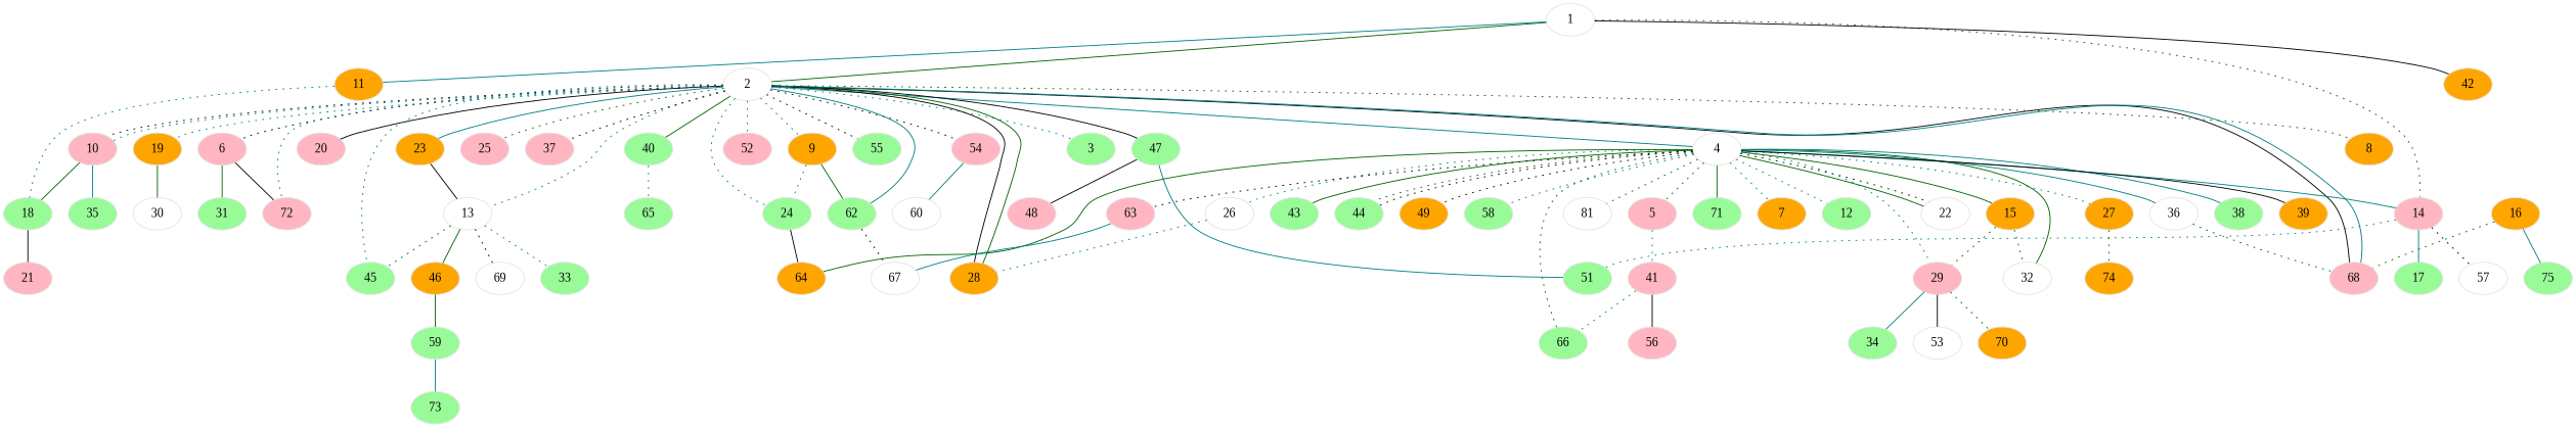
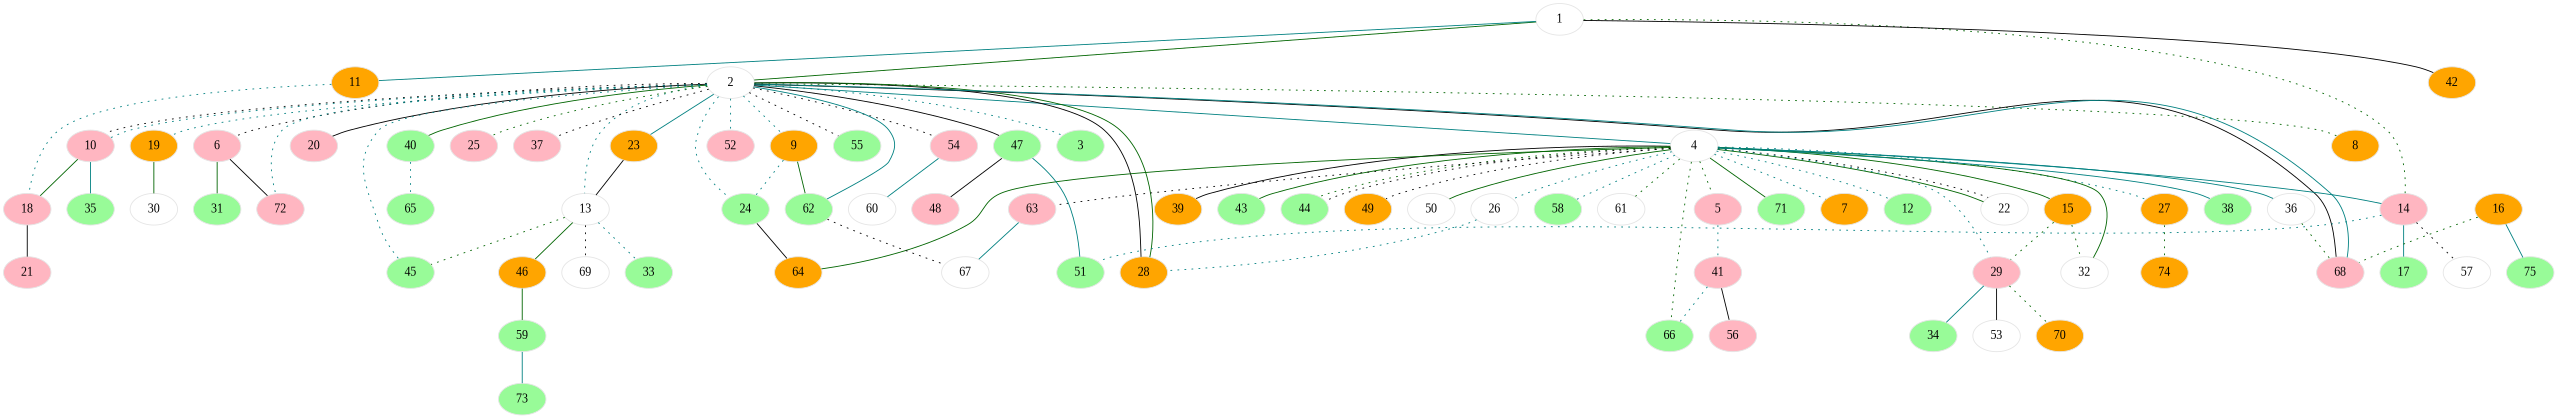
  graph {
    fontname="Liberation Serif"
    node [color=gray90 fillcolor=palegreen fontname="Liberation Serif" style=filled]
    edge [color=teal fontname="Liberation Serif" style=dotted]
    1 [fillcolor=white]
    2 [fillcolor=white]
    11 [fillcolor=orange]
    14 [fillcolor=lightpink]
    42 [fillcolor=orange]
    3
    4 [fillcolor=white]
    6 [fillcolor=lightpink]
    8 [fillcolor=orange]
    9 [fillcolor=orange]
    10 [fillcolor=lightpink]
    13 [fillcolor=white]
    19 [fillcolor=orange]
    20 [fillcolor=lightpink]
    23 [fillcolor=orange]
    24
    25 [fillcolor=lightpink]
    28 [fillcolor=orange]
    37 [fillcolor=lightpink]
    40
    45
    47
    52 [fillcolor=lightpink]
    54 [fillcolor=lightpink]
    55
    62
    68 [fillcolor=lightpink]
    72 [fillcolor=lightpink]
-   18
+   18 [fillcolor=lightpink]
    17
    51
    57 [fillcolor=white]
    5 [fillcolor=lightpink]
    7 [fillcolor=orange]
    12
    15 [fillcolor=orange]
    22 [fillcolor=white]
    26 [fillcolor=white]
    27 [fillcolor=orange]
    29 [fillcolor=lightpink]
    32 [fillcolor=white]
    36 [fillcolor=white]
    38
    39 [fillcolor=orange]
    43
    44
    49 [fillcolor=orange]
+   50 [fillcolor=white]
    58
-   61 [fillcolor=white label=81]
+   61 [fillcolor=white]
    63 [fillcolor=lightpink]
    64 [fillcolor=orange]
    66
    71
    31
    35
    33
    46 [fillcolor=orange]
    69 [fillcolor=white]
    30 [fillcolor=white]
    65
    48 [fillcolor=lightpink]
    60 [fillcolor=white]
    67 [fillcolor=white]
    41 [fillcolor=lightpink]
    16 [fillcolor=orange]
    75
    74 [fillcolor=orange]
    34
    53 [fillcolor=white]
    70 [fillcolor=orange]
    56 [fillcolor=lightpink]
    21 [fillcolor=lightpink]
    59
    73
    1 -- 2 [color=darkgreen style=solid]
    1 -- 11 [style=solid]
    1 -- 14 [color=darkgreen]
    1 -- 42 [color=black style=solid]
    2 -- 3
    2 -- 4 [style=solid]
    2 -- 6 [color=black]
    2 -- 8 [color=darkgreen]
    2 -- 9
    2 -- 10 [color=black]
    2 -- 10
    2 -- 13
    2 -- 19
    2 -- 20 [color=black style=solid]
    2 -- 23 [style=solid]
    2 -- 24
    2 -- 25 [color=darkgreen]
    2 -- 28 [color=black style=solid]
    2 -- 28 [color=darkgreen style=solid]
    2 -- 37 [color=black]
    2 -- 40 [color=darkgreen style=solid]
    2 -- 45
    2 -- 47 [color=black style=solid]
    2 -- 52
    2 -- 54 [color=black]
    2 -- 55 [color=black]
    2 -- 62 [style=solid]
    2 -- 68 [color=black style=solid]
    2 -- 68 [style=solid]
    2 -- 72
    11 -- 18
    14 -- 17 [style=solid]
    14 -- 51
    14 -- 57 [color=black]
    4 -- 14 [style=solid]
    4 -- 5 [color=darkgreen]
    4 -- 7
    4 -- 12
    4 -- 15 [color=darkgreen style=solid]
    4 -- 22 [color=darkgreen style=solid]
    4 -- 22 [color=black]
    4 -- 26
    4 -- 27
    4 -- 29
    4 -- 32 [color=darkgreen style=solid]
    4 -- 36 [style=solid]
    4 -- 38 [style=solid]
    4 -- 39 [color=black style=solid]
    4 -- 43 [color=darkgreen style=solid]
    4 -- 44 [color=darkgreen]
    4 -- 44 [color=black]
    4 -- 49 [color=black]
+   4 -- 50 [color=darkgreen style=solid]
    4 -- 58
    4 -- 61 [color=darkgreen]
    4 -- 63 [color=black]
    4 -- 64 [color=darkgreen style=solid]
    4 -- 66 [color=darkgreen]
    4 -- 71 [color=darkgreen style=solid]
    6 -- 72 [color=black style=solid]
    6 -- 31 [color=darkgreen style=solid]
    9 -- 24
    9 -- 62 [color=darkgreen style=solid]
    10 -- 18 [color=darkgreen style=solid]
    10 -- 35 [style=solid]
    13 -- 45 [color=darkgreen]
    13 -- 33
    13 -- 46 [color=darkgreen style=solid]
    13 -- 69 [color=black]
    19 -- 30 [color=darkgreen style=solid]
    23 -- 13 [color=black style=solid]
    24 -- 64 [color=black style=solid]
    40 -- 65
    47 -- 51 [style=solid]
    47 -- 48 [color=black style=solid]
    54 -- 60 [style=solid]
    62 -- 67 [color=black]
    18 -- 21 [color=black style=solid]
    5 -- 41
    15 -- 29 [color=darkgreen]
    15 -- 32 [color=darkgreen]
    26 -- 28
    27 -- 74 [color=darkgreen]
    29 -- 34 [style=solid]
    29 -- 53 [color=black style=solid]
    29 -- 70 [color=darkgreen]
    36 -- 68 [color=darkgreen]
    63 -- 67 [style=solid]
    46 -- 59 [color=darkgreen style=solid]
    41 -- 66
    41 -- 56 [color=black style=solid]
    16 -- 68 [color=darkgreen]
    16 -- 75 [style=solid]
    59 -- 73 [style=solid]
  }
